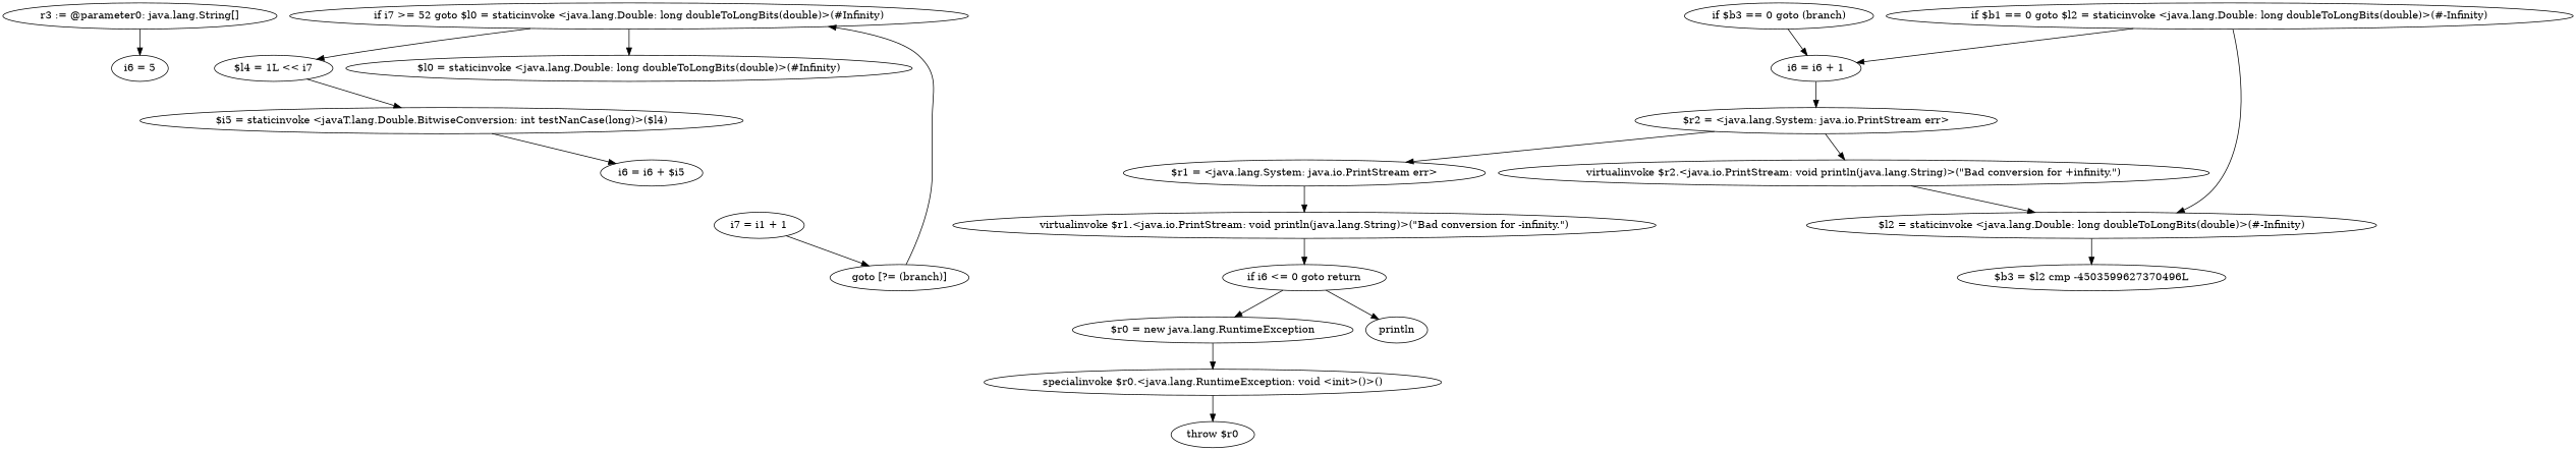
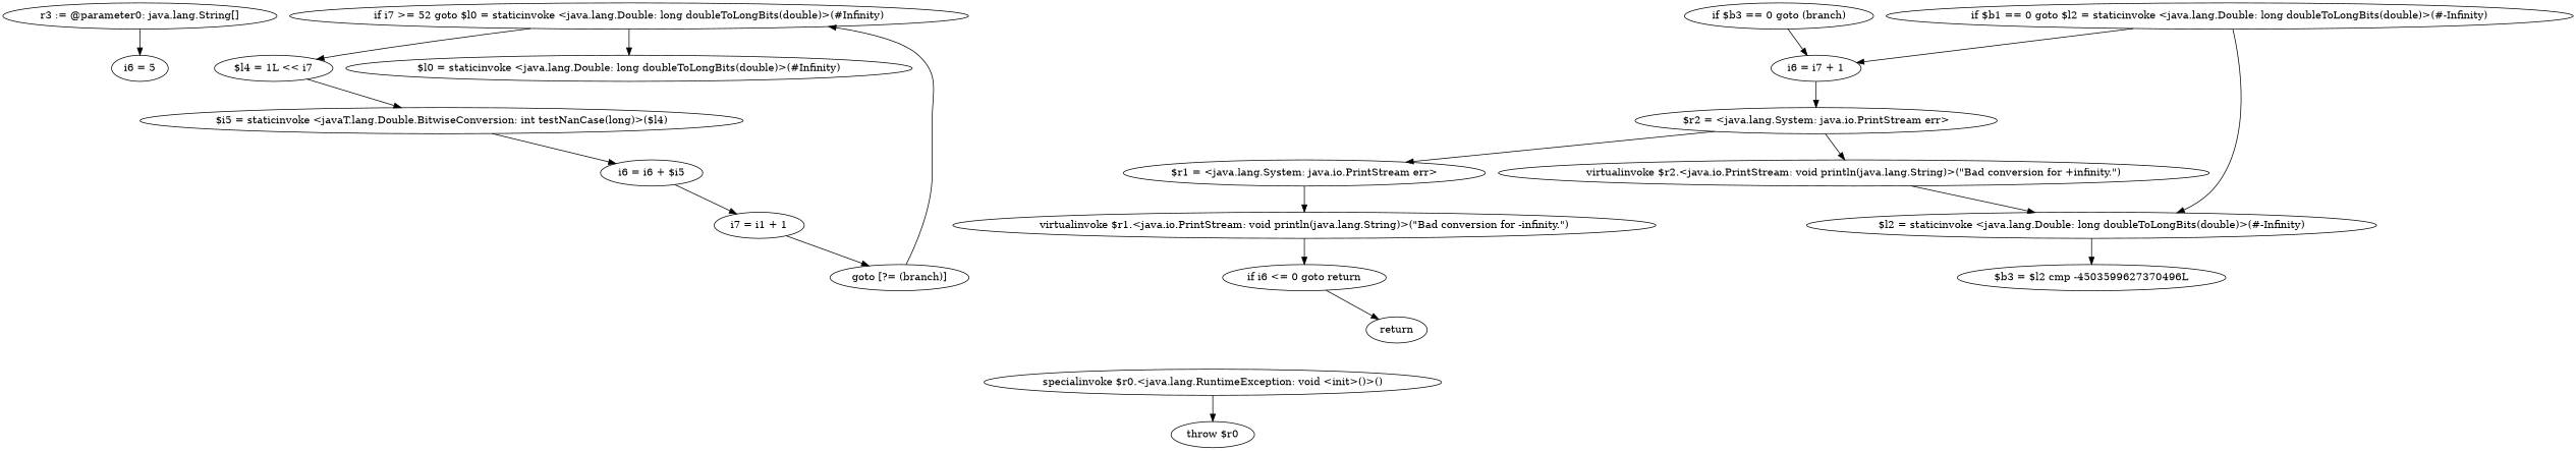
  digraph {
    n1 [label="i6 = 5"]
    "r3 := @parameter0: java.lang.String[]"
    "if i7 >= 52 goto $l0 = staticinvoke <java.lang.Double: long doubleToLongBits(double)>(#Infinity)"
    "$l4 = 1L << i7"
    "$l0 = staticinvoke <java.lang.Double: long doubleToLongBits(double)>(#Infinity)"
    "$i5 = staticinvoke <javaT.lang.Double.BitwiseConversion: int testNanCase(long)>($l4)"
    "i6 = i6 + $i5"
    n8 [label="i7 = i1 + 1"]
    "goto [?= (branch)]"
    "if $b1 == 0 goto $l2 = staticinvoke <java.lang.Double: long doubleToLongBits(double)>(#-Infinity)"
-   "i6 = i6 + 1"
+   "i6 = i6 + 1" [label="i6 = i7 + 1"]
    "$l2 = staticinvoke <java.lang.Double: long doubleToLongBits(double)>(#-Infinity)"
    "$r2 = <java.lang.System: java.io.PrintStream err>"
    "$b3 = $l2 cmp -4503599627370496L"
    "$r1 = <java.lang.System: java.io.PrintStream err>"
    "virtualinvoke $r2.<java.io.PrintStream: void println(java.lang.String)>(\"Bad conversion for +infinity.\")"
    "virtualinvoke $r1.<java.io.PrintStream: void println(java.lang.String)>(\"Bad conversion for -infinity.\")"
    "if $b3 == 0 goto (branch)"
    "if i6 <= 0 goto return"
-   "$r0 = new java.lang.RuntimeException"
-   return [label=println]
+   return
    "specialinvoke $r0.<java.lang.RuntimeException: void <init>()>()"
    "throw $r0"
    "r3 := @parameter0: java.lang.String[]" -> n1
    "if i7 >= 52 goto $l0 = staticinvoke <java.lang.Double: long doubleToLongBits(double)>(#Infinity)" -> "$l4 = 1L << i7"
    "if i7 >= 52 goto $l0 = staticinvoke <java.lang.Double: long doubleToLongBits(double)>(#Infinity)" -> "$l0 = staticinvoke <java.lang.Double: long doubleToLongBits(double)>(#Infinity)"
    "$l4 = 1L << i7" -> "$i5 = staticinvoke <javaT.lang.Double.BitwiseConversion: int testNanCase(long)>($l4)"
    "$i5 = staticinvoke <javaT.lang.Double.BitwiseConversion: int testNanCase(long)>($l4)" -> "i6 = i6 + $i5"
+   "i6 = i6 + $i5" -> n8
    n8 -> "goto [?= (branch)]"
    "goto [?= (branch)]" -> "if i7 >= 52 goto $l0 = staticinvoke <java.lang.Double: long doubleToLongBits(double)>(#Infinity)"
    "if $b1 == 0 goto $l2 = staticinvoke <java.lang.Double: long doubleToLongBits(double)>(#-Infinity)" -> "i6 = i6 + 1"
    "if $b1 == 0 goto $l2 = staticinvoke <java.lang.Double: long doubleToLongBits(double)>(#-Infinity)" -> "$l2 = staticinvoke <java.lang.Double: long doubleToLongBits(double)>(#-Infinity)"
    "i6 = i6 + 1" -> "$r2 = <java.lang.System: java.io.PrintStream err>"
    "$l2 = staticinvoke <java.lang.Double: long doubleToLongBits(double)>(#-Infinity)" -> "$b3 = $l2 cmp -4503599627370496L"
    "$r2 = <java.lang.System: java.io.PrintStream err>" -> "$r1 = <java.lang.System: java.io.PrintStream err>"
    "$r2 = <java.lang.System: java.io.PrintStream err>" -> "virtualinvoke $r2.<java.io.PrintStream: void println(java.lang.String)>(\"Bad conversion for +infinity.\")"
    "$r1 = <java.lang.System: java.io.PrintStream err>" -> "virtualinvoke $r1.<java.io.PrintStream: void println(java.lang.String)>(\"Bad conversion for -infinity.\")"
    "virtualinvoke $r2.<java.io.PrintStream: void println(java.lang.String)>(\"Bad conversion for +infinity.\")" -> "$l2 = staticinvoke <java.lang.Double: long doubleToLongBits(double)>(#-Infinity)"
    "virtualinvoke $r1.<java.io.PrintStream: void println(java.lang.String)>(\"Bad conversion for -infinity.\")" -> "if i6 <= 0 goto return"
    "if $b3 == 0 goto (branch)" -> "i6 = i6 + 1"
-   "if i6 <= 0 goto return" -> "$r0 = new java.lang.RuntimeException"
    "if i6 <= 0 goto return" -> return
-   "$r0 = new java.lang.RuntimeException" -> "specialinvoke $r0.<java.lang.RuntimeException: void <init>()>()"
    "specialinvoke $r0.<java.lang.RuntimeException: void <init>()>()" -> "throw $r0"
  }
